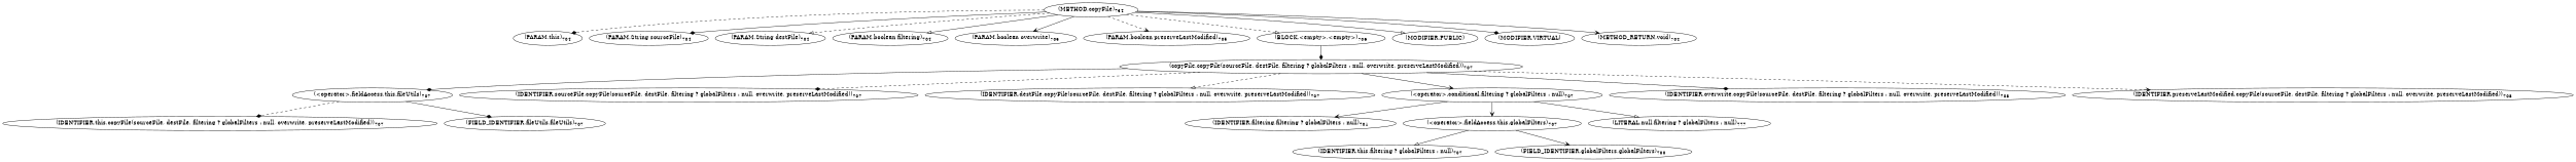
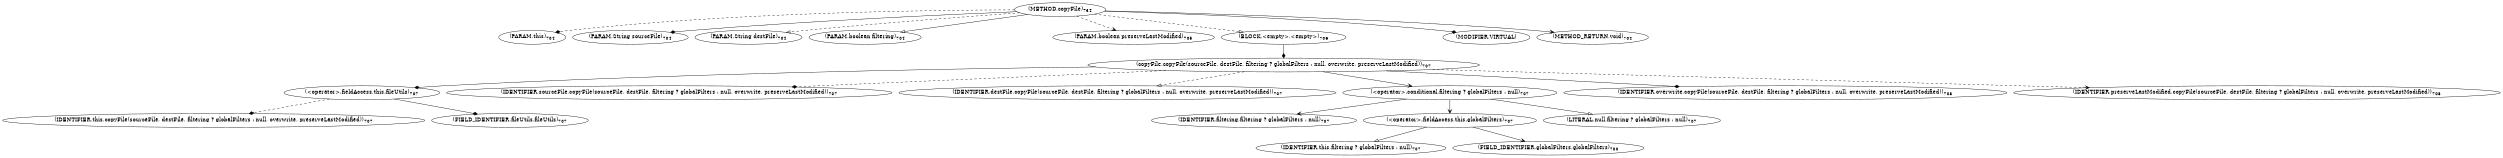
  digraph {
    edge [arrowhead=diamond style=solid]
    n1 [label=<(METHOD,copyFile)<SUB>734</SUB>>]
    n2 [label=<(PARAM,this)<SUB>704</SUB>>]
    n3 [label=<(PARAM,String sourceFile)<SUB>704</SUB>>]
    n4 [label=<(PARAM,String destFile)<SUB>704</SUB>>]
    n5 [label=<(PARAM,boolean filtering)<SUB>704</SUB>>]
-   n6 [label=<(PARAM,boolean overwrite)<SUB>705</SUB>>]
    n7 [label=<(PARAM,boolean preserveLastModified)<SUB>705</SUB>>]
    n8 [label=<(BLOCK,&lt;empty&gt;,&lt;empty&gt;)<SUB>706</SUB>>]
-   n9 [label=<(MODIFIER,PUBLIC)>]
    n10 [label=<(MODIFIER,VIRTUAL)>]
    n11 [label=<(METHOD_RETURN,void)<SUB>704</SUB>>]
    n12 [label=<(copyFile,copyFile(sourceFile, destFile, filtering ? globalFilters : null, overwrite, preserveLastModified))<SUB>707</SUB>>]
    n13 [label=<(&lt;operator&gt;.fieldAccess,this.fileUtils)<SUB>707</SUB>>]
    n14 [label=<(IDENTIFIER,sourceFile,copyFile(sourceFile, destFile, filtering ? globalFilters : null, overwrite, preserveLastModified))<SUB>707</SUB>>]
    n15 [label=<(IDENTIFIER,destFile,copyFile(sourceFile, destFile, filtering ? globalFilters : null, overwrite, preserveLastModified))<SUB>707</SUB>>]
    n16 [label=<(&lt;operator&gt;.conditional,filtering ? globalFilters : null)<SUB>707</SUB>>]
    n17 [label=<(IDENTIFIER,overwrite,copyFile(sourceFile, destFile, filtering ? globalFilters : null, overwrite, preserveLastModified))<SUB>708</SUB>>]
    n18 [label=<(IDENTIFIER,preserveLastModified,copyFile(sourceFile, destFile, filtering ? globalFilters : null, overwrite, preserveLastModified))<SUB>708</SUB>>]
    n19 [label=<(IDENTIFIER,this,copyFile(sourceFile, destFile, filtering ? globalFilters : null, overwrite, preserveLastModified))<SUB>707</SUB>>]
    n20 [label=<(FIELD_IDENTIFIER,fileUtils,fileUtils)<SUB>707</SUB>>]
-   n21 [label=<(IDENTIFIER,filtering,filtering ? globalFilters : null)<SUB>701</SUB>>]
+   n21 [label=<(IDENTIFIER,filtering,filtering ? globalFilters : null)<SUB>707</SUB>>]
    n22 [label=<(&lt;operator&gt;.fieldAccess,this.globalFilters)<SUB>707</SUB>>]
-   n23 [label=<(LITERAL,null,filtering ? globalFilters : null)<SUB>777</SUB>>]
+   n23 [label=<(LITERAL,null,filtering ? globalFilters : null)<SUB>707</SUB>>]
    n24 [label=<(IDENTIFIER,this,filtering ? globalFilters : null)<SUB>707</SUB>>]
    n25 [label=<(FIELD_IDENTIFIER,globalFilters,globalFilters)<SUB>700</SUB>>]
    n1 -> n2 [style=dashed]
    n1 -> n3
    n1 -> n4 [arrowhead=onormal style=dashed]
    n1 -> n5 [arrowhead=onormal]
-   n1 -> n6 [arrowhead=vee]
    n1 -> n7 [arrowhead=vee style=dashed]
    n1 -> n8 [arrowhead=onormal style=dashed]
-   n1 -> n9 [arrowhead=onormal]
    n1 -> n10
    n1 -> n11 [arrowhead=vee]
    n8 -> n12
    n12 -> n13
    n12 -> n14 [style=dashed]
    n12 -> n15 [arrowhead=onormal style=dashed]
    n12 -> n16 [arrowhead=vee]
    n12 -> n17
    n12 -> n18 [arrowhead=vee style=dashed]
    n13 -> n19 [style=dashed]
    n13 -> n20
    n16 -> n21 [arrowhead=vee]
    n16 -> n22 [arrowhead=vee]
    n16 -> n23 [arrowhead=onormal]
    n22 -> n24 [arrowhead=onormal]
    n22 -> n25 [arrowhead=vee]
  }
